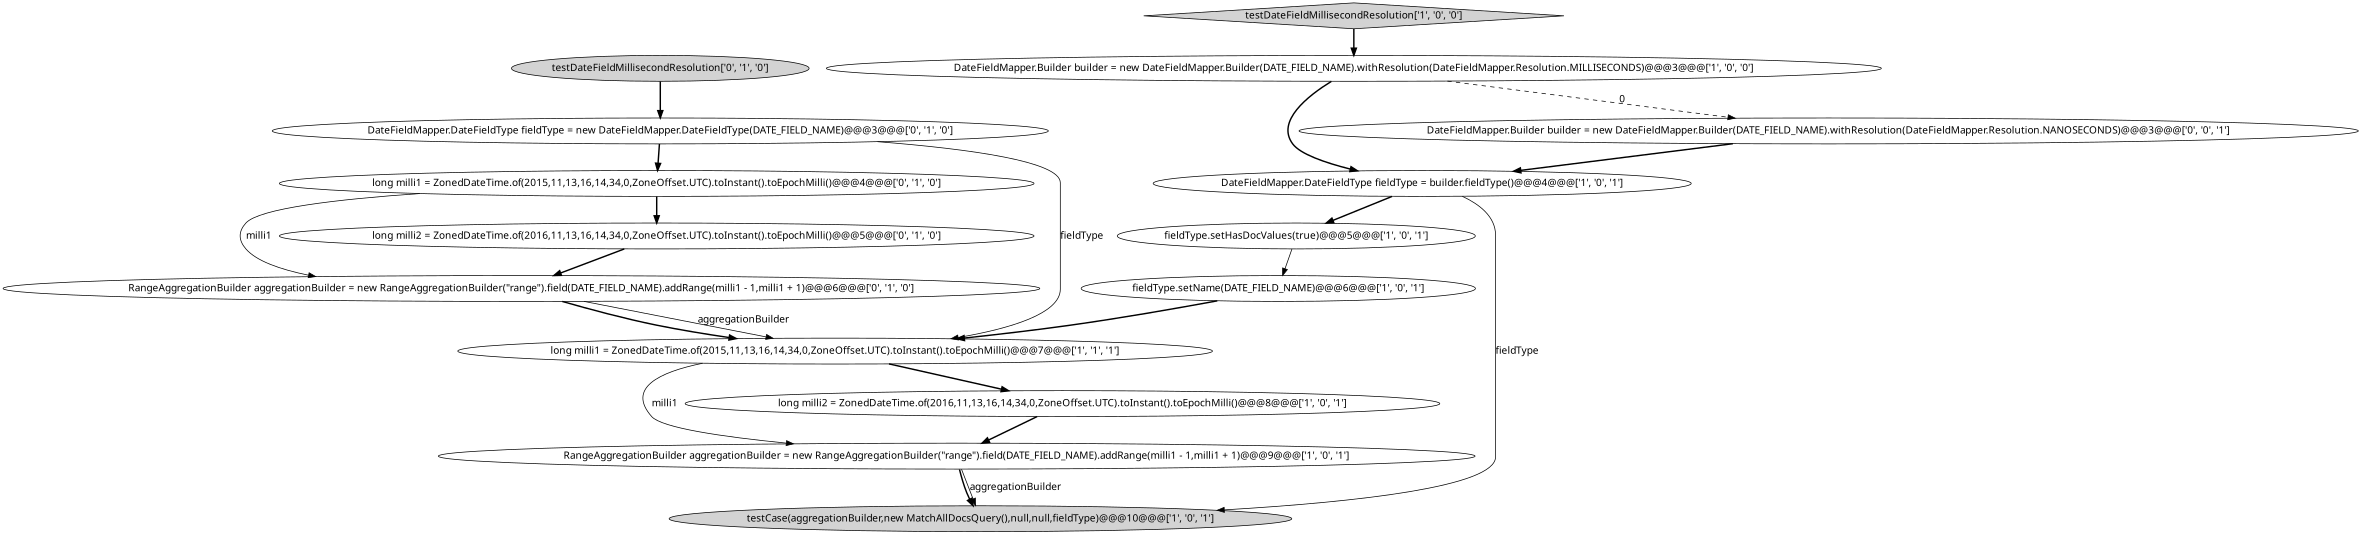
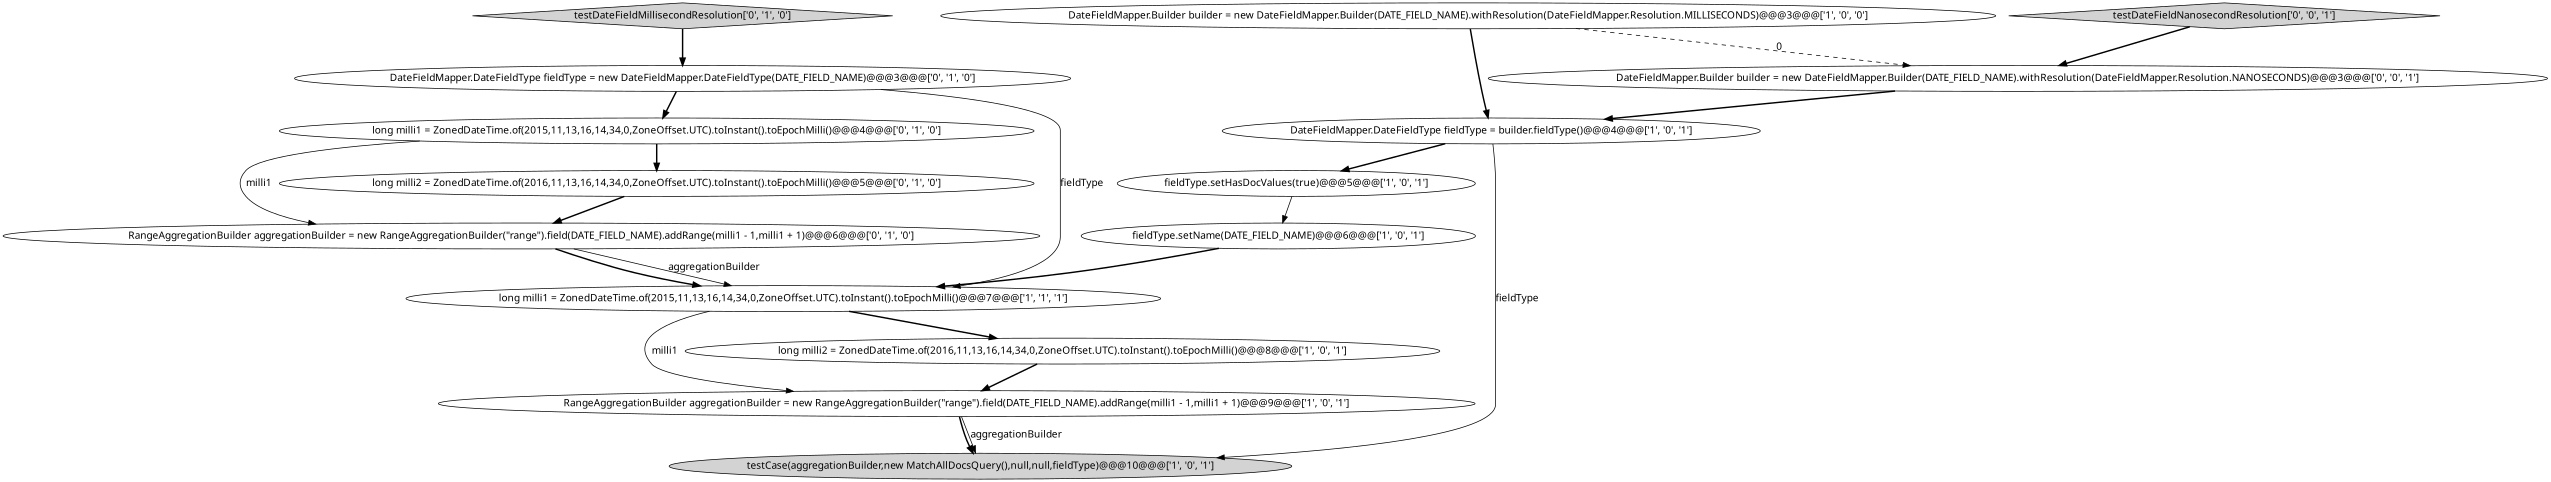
  digraph {
    fontname="Noto Sans"
    node [fillcolor=white fontname="Noto Sans" shape=ellipse style=filled]
    edge [fontname="Noto Sans" style=bold]
    n1 [label="long milli2 = ZonedDateTime.of(2016,11,13,16,14,34,0,ZoneOffset.UTC).toInstant().toEpochMilli()@@@8@@@['1', '0', '1']"]
    n2 [label="RangeAggregationBuilder aggregationBuilder = new RangeAggregationBuilder(\"range\").field(DATE_FIELD_NAME).addRange(milli1 - 1,milli1 + 1)@@@9@@@['1', '0', '1']"]
    n3 [fillcolor=lightgray label="testCase(aggregationBuilder,new MatchAllDocsQuery(),null,null,fieldType)@@@10@@@['1', '0', '1']"]
    n4 [label="long milli1 = ZonedDateTime.of(2015,11,13,16,14,34,0,ZoneOffset.UTC).toInstant().toEpochMilli()@@@4@@@['0', '1', '0']"]
    n5 [label="long milli2 = ZonedDateTime.of(2016,11,13,16,14,34,0,ZoneOffset.UTC).toInstant().toEpochMilli()@@@5@@@['0', '1', '0']"]
    n6 [label="RangeAggregationBuilder aggregationBuilder = new RangeAggregationBuilder(\"range\").field(DATE_FIELD_NAME).addRange(milli1 - 1,milli1 + 1)@@@6@@@['0', '1', '0']"]
    n7 [label="long milli1 = ZonedDateTime.of(2015,11,13,16,14,34,0,ZoneOffset.UTC).toInstant().toEpochMilli()@@@7@@@['1', '1', '1']"]
-   n8 [fillcolor=lightgray label="testDateFieldMillisecondResolution['0', '1', '0']"]
+   n8 [fillcolor=lightgray label="testDateFieldMillisecondResolution['0', '1', '0']" shape=diamond]
    n9 [label="DateFieldMapper.DateFieldType fieldType = new DateFieldMapper.DateFieldType(DATE_FIELD_NAME)@@@3@@@['0', '1', '0']"]
    n10 [label="fieldType.setName(DATE_FIELD_NAME)@@@6@@@['1', '0', '1']"]
    n11 [label="DateFieldMapper.Builder builder = new DateFieldMapper.Builder(DATE_FIELD_NAME).withResolution(DateFieldMapper.Resolution.MILLISECONDS)@@@3@@@['1', '0', '0']"]
    n12 [label="DateFieldMapper.Builder builder = new DateFieldMapper.Builder(DATE_FIELD_NAME).withResolution(DateFieldMapper.Resolution.NANOSECONDS)@@@3@@@['0', '0', '1']"]
    n13 [label="DateFieldMapper.DateFieldType fieldType = builder.fieldType()@@@4@@@['1', '0', '1']"]
    n14 [label="fieldType.setHasDocValues(true)@@@5@@@['1', '0', '1']"]
-   n15 [fillcolor=lightgray label="testDateFieldMillisecondResolution['1', '0', '0']" shape=diamond]
+   n16 [fillcolor=lightgray label="testDateFieldNanosecondResolution['0', '0', '1']" shape=diamond]
    n1 -> n2
    n2 -> n3 [label=aggregationBuilder style=solid]
    n2 -> n3
    n4 -> n5
    n4 -> n6 [label=milli1 style=solid]
    n5 -> n6
    n6 -> n7 [label=aggregationBuilder style=solid]
    n6 -> n7
    n7 -> n1
    n7 -> n2 [label=milli1 style=solid]
    n8 -> n9
    n9 -> n4
    n9 -> n7 [label=fieldType style=solid]
    n10 -> n7
    n11 -> n12 [label=0 style=dashed]
    n11 -> n13
    n12 -> n13
    n13 -> n3 [label=fieldType style=solid]
    n13 -> n14
    n14 -> n10 [style=solid]
-   n15 -> n11
+   n16 -> n12
  }
